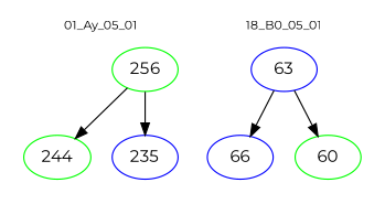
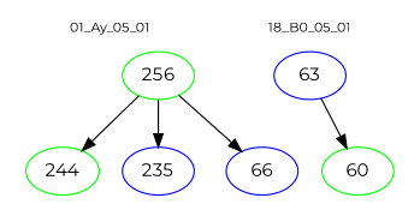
  digraph {
    fontname=Montserrat
    node [color=green fontname=Montserrat]
    edge [color=black fontname=Montserrat]
    n1 [label=256]
    n2 [label=244]
    n3 [color=blue label=235]
    n4 [color=blue label=63]
    n5 [label=60]
    n6 [color=blue label=66]
    subgraph cluster_1 {
      color=white
      fontsize=10
      label="01_Ay_05_01"
      n1
      n2
      n3
    }
    subgraph cluster_2 {
      color=white
      fontsize=10
      label="18_B0_05_01"
      n4
      n5
      n6
    }
    n1 -> n2
    n1 -> n3
    n4 -> n5
-   n4 -> n6
+   n1 -> n6
  }
